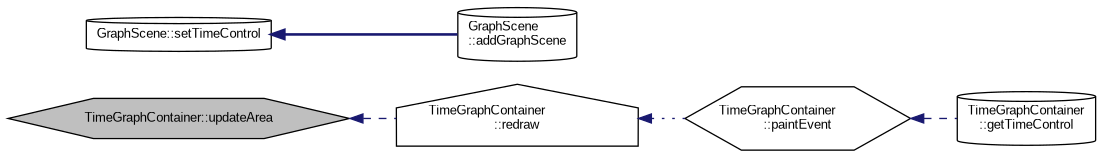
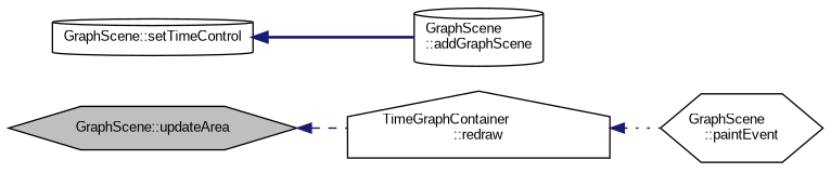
  digraph {
    fontname="Liberation Sans"
    rankdir=LR
    node [color=black fillcolor=white fontname="Liberation Sans" fontsize=10 shape=cylinder style=filled]
    edge [color=midnightblue dir=back fontname="Liberation Sans" fontsize=10 labelfontname=Helvetica labelfontsize=10 style=dashed]
-   n1 [fillcolor=grey75 fontcolor=black height=0.2 label="TimeGraphContainer::updateArea" shape=hexagon width=0.4]
+   n1 [fillcolor=grey75 fontcolor=black height=0.2 label="GraphScene::updateArea" shape=hexagon width=0.4]
    n2 [height=0.2 label="TimeGraphContainer\l::redraw" shape=house width=0.4]
-   n3 [height=0.2 label="TimeGraphContainer\l::paintEvent" shape=hexagon width=0.4]
+   n3 [height=0.2 label="GraphScene\l::paintEvent" shape=hexagon width=0.4]
    n4 [height=0.2 label="GraphScene::setTimeControl" width=0.4]
    n5 [height=0.2 label="GraphScene\l::addGraphScene" width=0.4]
-   n6 [height=0.2 label="TimeGraphContainer\l::getTimeControl" width=0.4]
    n1 -> n2
    n2 -> n3 [style=dotted]
-   n3 -> n6
    n4 -> n5 [style=bold]
  }
